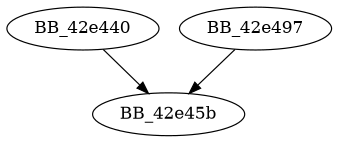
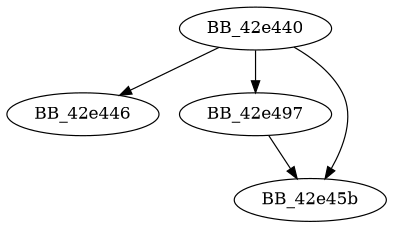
  digraph {
    BB_42e440
+   BB_42e446
    n3 [label=BB_42e497]
    BB_42e45b
+   BB_42e440 -> BB_42e446
+   BB_42e440 -> n3
    BB_42e440 -> BB_42e45b
    n3 -> BB_42e45b
  }
